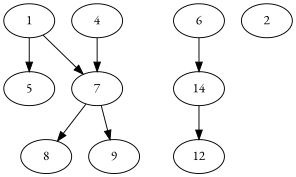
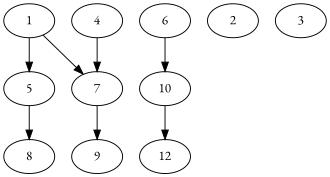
  digraph {
    fontname="EB Garamond"
    node [alpha=0.14 fontname="EB Garamond"]
    edge [fontname="EB Garamond"]
    1 [alpha=0.05 expect_size=6805462891898830]
    5 [expect_size=18007732518912000000]
    7 [alpha=0.00 expect_size=1896573090402402304]
    4 [alpha=0.10 expect_size=151766908293678628864]
    8 [alpha=0.06 expect_size=2474168327037658]
    6 [expect_size=153787653438052499456]
-   10 [alpha=0.19 expect_size=14787340022159676 label=14]
+   10 [alpha=0.19 expect_size=14787340022159676]
    9 [alpha=0.19 expect_size=16533216482775676]
    2 [alpha=0.04 expect_size=5722259729531780]
+   3 [alpha=0.08 expect_size=163576706285036371968]
    12 [expect_size=28085663026905088000]
    1 -> 5
    1 -> 7
-   7 -> 8
+   5 -> 8
    7 -> 9
    4 -> 7
    6 -> 10
    10 -> 12
  }
